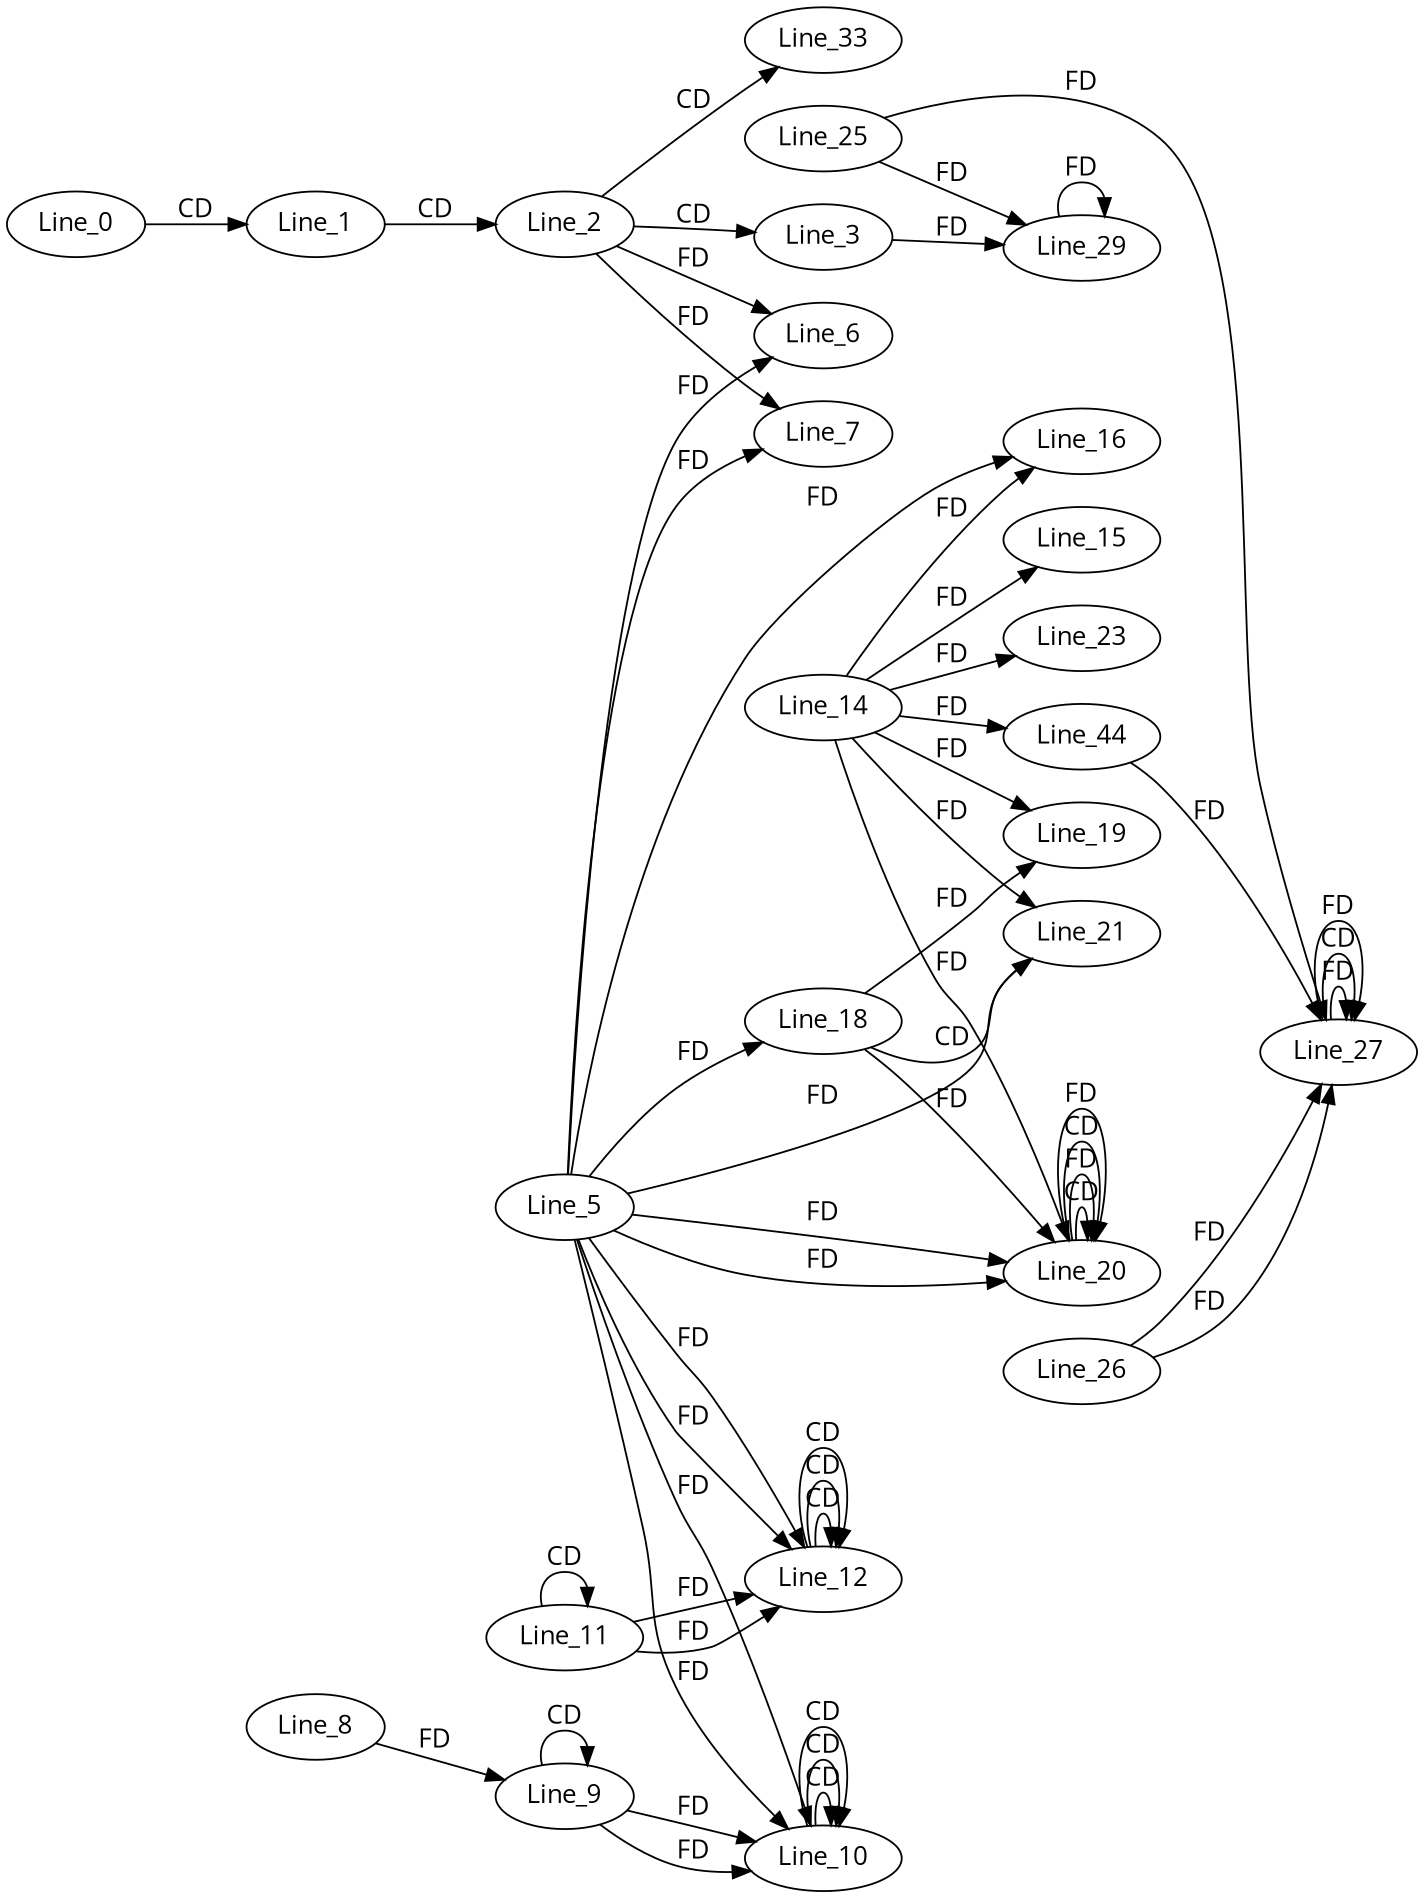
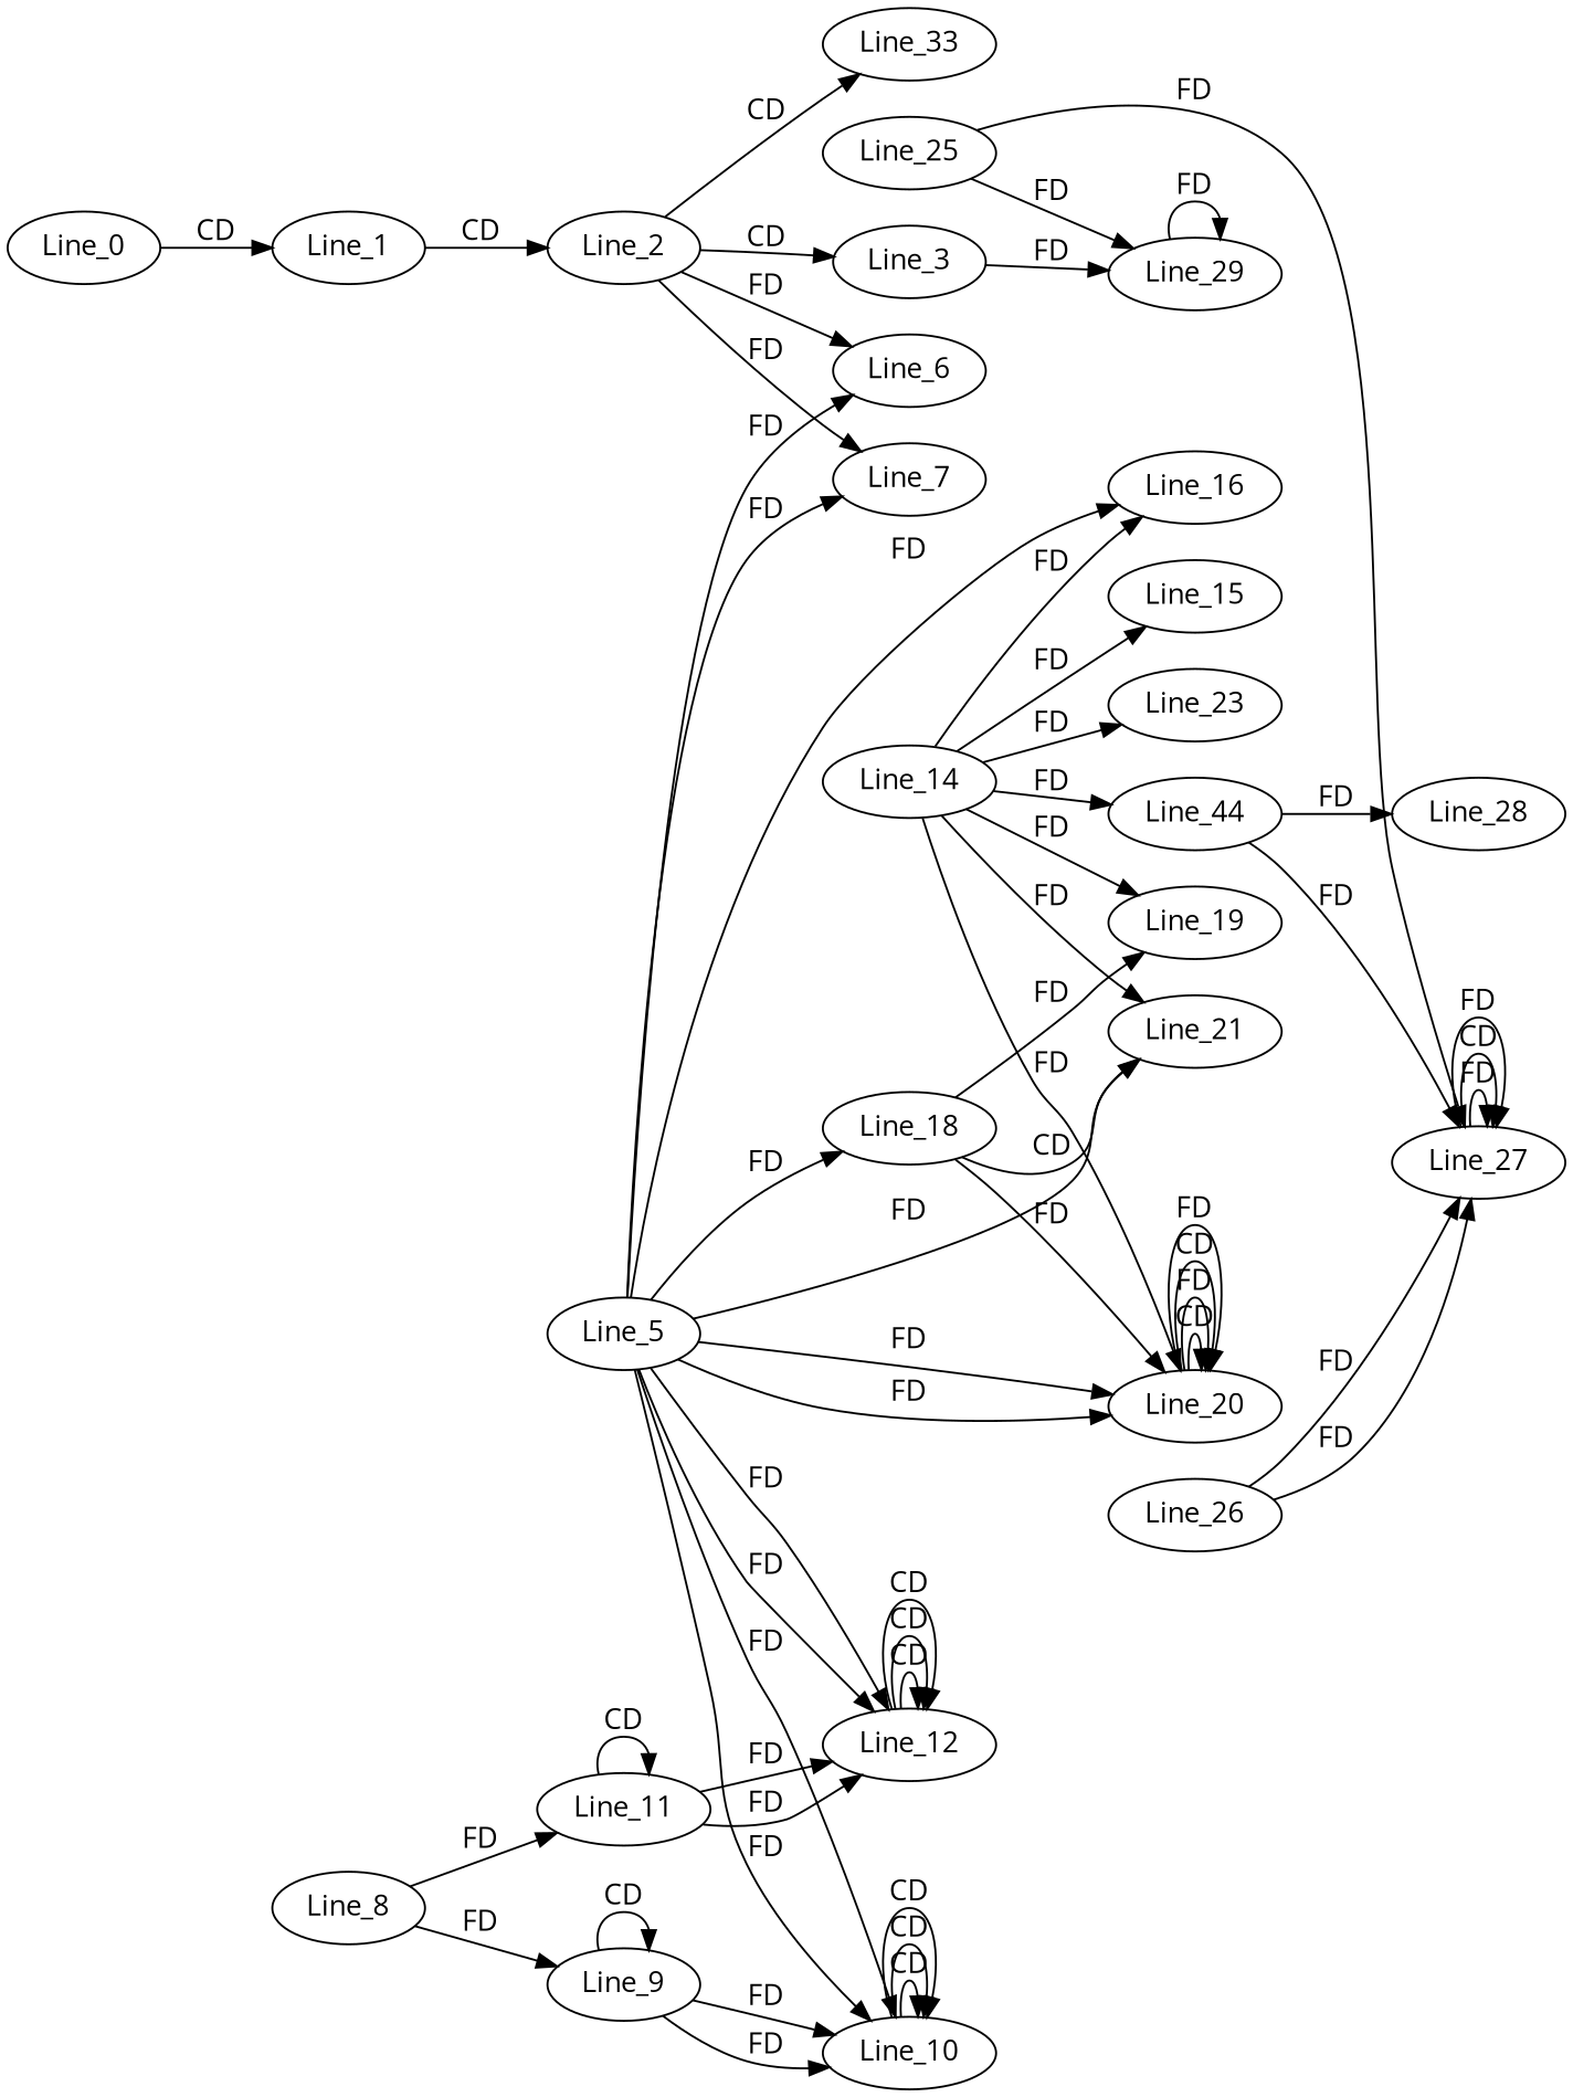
  digraph {
    fontname="Open Sans"
    rankdir=LR
    node [fontname="Open Sans"]
    edge [fontname="Open Sans"]
    Line_0
    Line_1
    Line_2
    Line_3
    Line_6
    Line_7
    Line_33
    Line_29
    Line_5
    Line_10
    Line_12
    Line_16
    Line_18
    Line_20
    Line_21
    Line_19
    Line_9
    Line_8
    Line_11
    Line_14
    Line_15
    Line_23
    n23 [label=Line_44]
    Line_27
+   Line_28
    Line_26
    Line_25
    Line_0 -> Line_1 [label=CD]
    Line_1 -> Line_2 [label=CD]
    Line_2 -> Line_3 [label=CD]
    Line_2 -> Line_6 [label=FD]
    Line_2 -> Line_7 [label=FD]
    Line_2 -> Line_33 [label=CD]
    Line_3 -> Line_29 [label=FD]
    Line_29 -> Line_29 [label=FD]
    Line_5 -> Line_6 [label=FD]
    Line_5 -> Line_7 [label=FD]
    Line_5 -> Line_10 [label=FD]
    Line_5 -> Line_10 [label=FD]
    Line_5 -> Line_12 [label=FD]
    Line_5 -> Line_12 [label=FD]
    Line_5 -> Line_16 [label=FD]
    Line_5 -> Line_18 [label=FD]
    Line_5 -> Line_20 [label=FD]
    Line_5 -> Line_20 [label=FD]
    Line_5 -> Line_21 [label=FD]
    Line_10 -> Line_10 [label=CD]
    Line_10 -> Line_10 [label=CD]
    Line_10 -> Line_10 [label=CD]
    Line_12 -> Line_12 [label=CD]
    Line_12 -> Line_12 [label=CD]
    Line_12 -> Line_12 [label=CD]
    Line_18 -> Line_20 [label=FD]
    Line_18 -> Line_21 [label=CD]
    Line_18 -> Line_19 [label=FD]
    Line_20 -> Line_20 [label=CD]
    Line_20 -> Line_20 [label=FD]
    Line_20 -> Line_20 [label=CD]
    Line_20 -> Line_20 [label=FD]
    Line_9 -> Line_10 [label=FD]
    Line_9 -> Line_10 [label=FD]
    Line_9 -> Line_9 [label=CD]
    Line_8 -> Line_9 [label=FD]
+   Line_8 -> Line_11 [label=FD]
    Line_11 -> Line_12 [label=FD]
    Line_11 -> Line_12 [label=FD]
    Line_11 -> Line_11 [label=CD]
    Line_14 -> Line_16 [label=FD]
    Line_14 -> Line_20 [label=FD]
    Line_14 -> Line_21 [label=FD]
    Line_14 -> Line_19 [label=FD]
    Line_14 -> Line_15 [label=FD]
    Line_14 -> Line_23 [label=FD]
    Line_14 -> n23 [label=FD]
    n23 -> Line_27 [label=FD]
+   n23 -> Line_28 [label=FD]
    Line_27 -> Line_27 [label=FD]
    Line_27 -> Line_27 [label=CD]
    Line_27 -> Line_27 [label=FD]
    Line_26 -> Line_27 [label=FD]
    Line_26 -> Line_27 [label=FD]
    Line_25 -> Line_29 [label=FD]
    Line_25 -> Line_27 [label=FD]
  }
